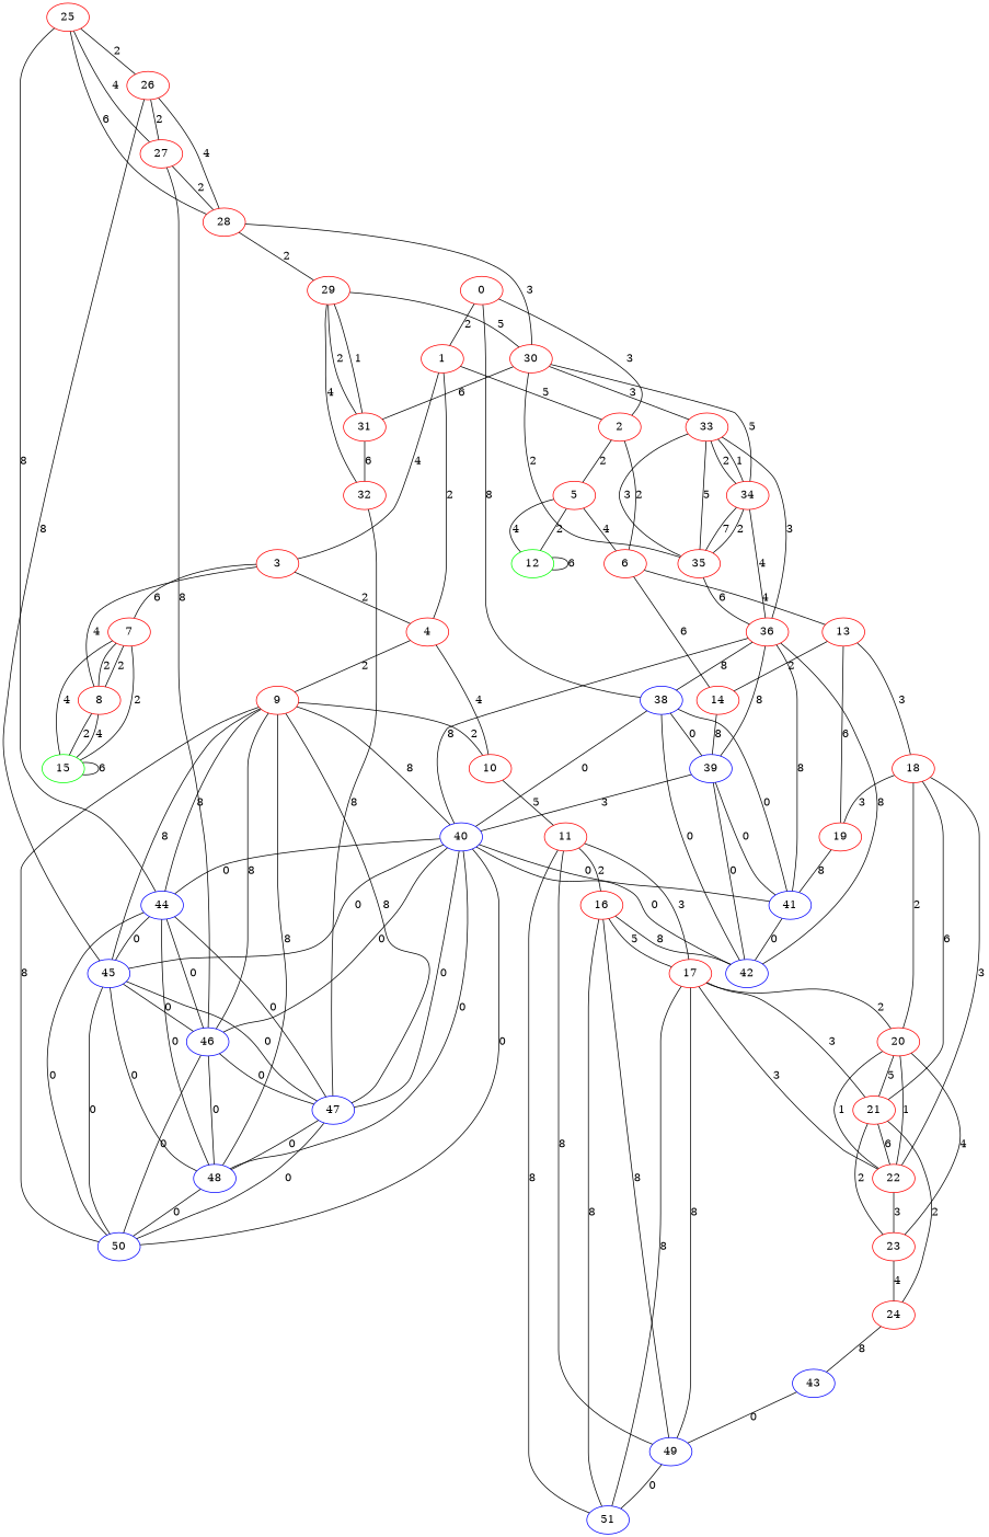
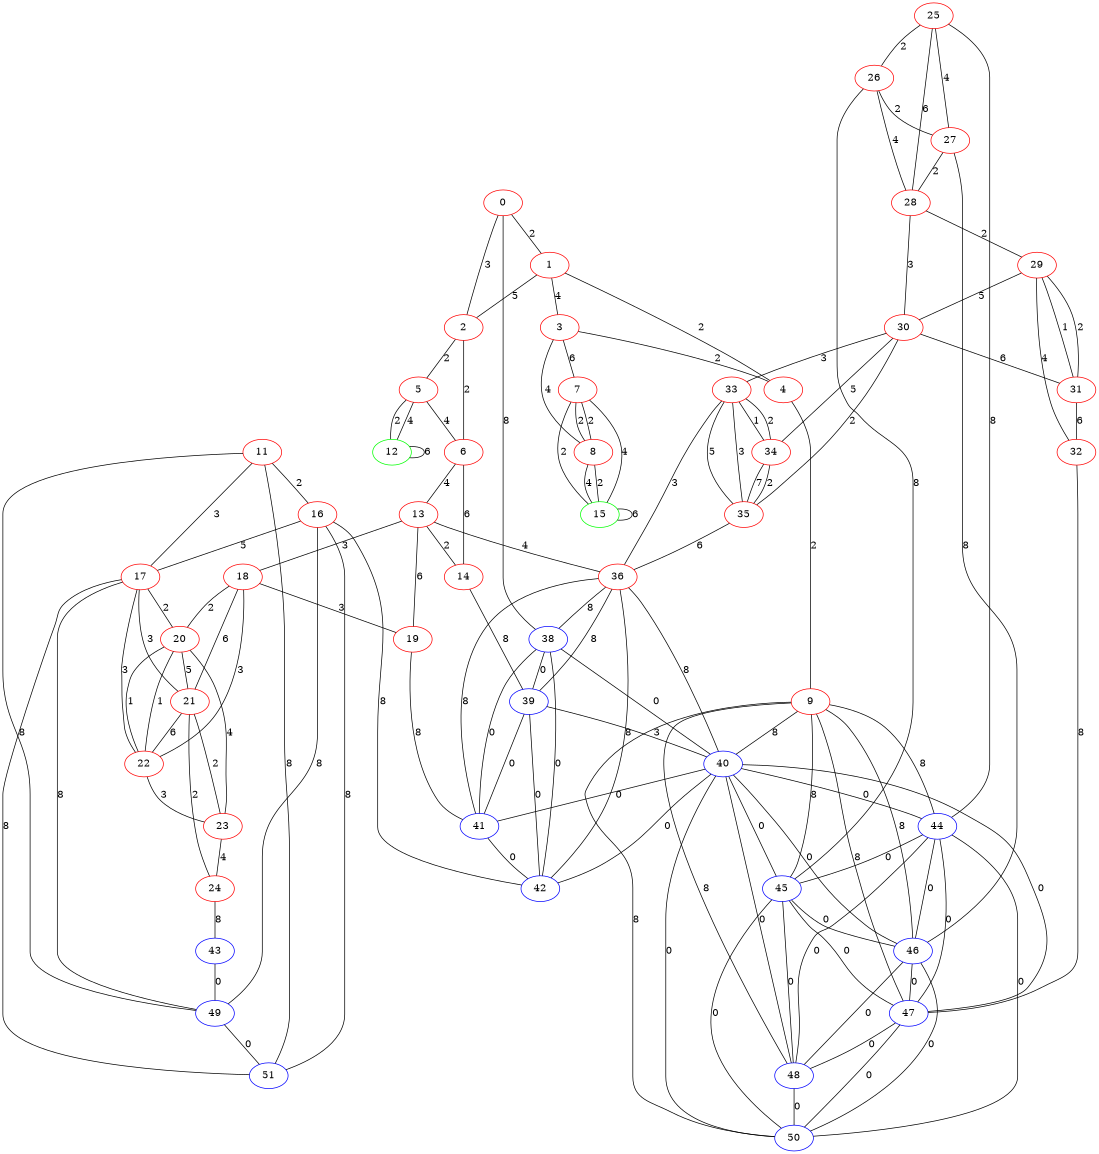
  graph {
    node [color=red weight=1]
    0
    1
    2
    38 [color=blue weight=3]
    3
    4
    5
    6
    40 [color=blue weight=3]
    39 [color=blue weight=3]
    42 [color=blue weight=3]
    41 [color=blue weight=3]
    7
    8
    9
-   10
    12 [color=green weight=2]
    13
    14
    15 [color=green weight=2]
    44 [color=blue weight=3]
    45 [color=blue weight=3]
    46 [color=blue weight=3]
    47 [color=blue weight=3]
    48 [color=blue weight=3]
    50 [color=blue weight=3]
    11
    18
    19
    16
    17
    49 [color=blue weight=3]
    51 [color=blue weight=3]
    20
    21
    22
    23
    24
    43 [color=blue weight=3]
    25
    26
    27
    28
    29
    30
    31
    32
    33
    34
    35
    36
    0 -- 1 [label=2]
    0 -- 2 [label=3]
    0 -- 38 [label=8]
    1 -- 2 [label=5]
    1 -- 3 [label=4]
    1 -- 4 [label=2]
    2 -- 5 [label=2]
    2 -- 6 [label=2]
    38 -- 40 [label=0]
    38 -- 39 [label=0]
    38 -- 42 [label=0]
    38 -- 41 [label=0]
    3 -- 4 [label=2]
    3 -- 7 [label=6]
    3 -- 8 [label=4]
    4 -- 9 [label=2]
-   4 -- 10 [label=4]
    5 -- 6 [label=4]
    5 -- 12 [label=4]
    5 -- 12 [label=2]
    6 -- 13 [label=4]
    6 -- 14 [label=6]
    40 -- 42 [label=0]
    40 -- 41 [label=0]
    40 -- 44 [label=0]
    40 -- 45 [label=0]
    40 -- 46 [label=0]
    40 -- 47 [label=0]
    40 -- 48 [label=0]
    40 -- 50 [label=0]
    39 -- 40 [label=3]
    39 -- 42 [label=0]
    39 -- 41 [label=0]
    41 -- 42 [label=0]
    7 -- 8 [label=2]
    7 -- 8 [label=2]
    7 -- 15 [label=4]
    7 -- 15 [label=2]
    8 -- 15 [label=2]
    8 -- 15 [label=4]
    9 -- 40 [label=8]
-   9 -- 10 [label=2]
    9 -- 44 [label=8]
    9 -- 45 [label=8]
    9 -- 46 [label=8]
    9 -- 47 [label=8]
    9 -- 48 [label=8]
    9 -- 50 [label=8]
-   10 -- 11 [label=5]
    12 -- 12 [label=6]
    13 -- 14 [label=2]
    13 -- 18 [label=3]
    13 -- 19 [label=6]
    14 -- 39 [label=8]
    15 -- 15 [label=6]
    44 -- 45 [label=0]
    44 -- 46 [label=0]
    44 -- 47 [label=0]
    44 -- 48 [label=0]
    44 -- 50 [label=0]
    45 -- 46 [label=0]
    45 -- 47 [label=0]
    45 -- 48 [label=0]
    45 -- 50 [label=0]
    46 -- 47 [label=0]
    46 -- 48 [label=0]
    46 -- 50 [label=0]
    47 -- 48 [label=0]
    47 -- 50 [label=0]
    48 -- 50 [label=0]
    11 -- 16 [label=2]
    11 -- 17 [label=3]
    11 -- 49 [label=8]
    11 -- 51 [label=8]
    18 -- 19 [label=3]
    18 -- 20 [label=2]
    18 -- 21 [label=6]
    18 -- 22 [label=3]
    19 -- 41 [label=8]
    16 -- 42 [label=8]
    16 -- 17 [label=5]
    16 -- 49 [label=8]
    16 -- 51 [label=8]
    17 -- 49 [label=8]
    17 -- 51 [label=8]
    17 -- 20 [label=2]
    17 -- 21 [label=3]
    17 -- 22 [label=3]
    49 -- 51 [label=0]
    20 -- 21 [label=5]
    20 -- 22 [label=1]
    20 -- 22 [label=1]
    20 -- 23 [label=4]
    21 -- 22 [label=6]
    21 -- 23 [label=2]
    21 -- 24 [label=2]
    22 -- 23 [label=3]
    23 -- 24 [label=4]
    24 -- 43 [label=8]
    43 -- 49 [label=0]
    25 -- 44 [label=8]
    25 -- 26 [label=2]
    25 -- 27 [label=4]
    25 -- 28 [label=6]
    26 -- 45 [label=8]
    26 -- 27 [label=2]
    26 -- 28 [label=4]
    27 -- 46 [label=8]
    27 -- 28 [label=2]
    28 -- 29 [label=2]
    28 -- 30 [label=3]
    29 -- 30 [label=5]
    29 -- 31 [label=1]
    29 -- 31 [label=2]
    29 -- 32 [label=4]
    30 -- 31 [label=6]
    30 -- 33 [label=3]
    30 -- 34 [label=5]
    30 -- 35 [label=2]
    31 -- 32 [label=6]
    32 -- 47 [label=8]
    33 -- 34 [label=2]
    33 -- 34 [label=1]
    33 -- 35 [label=5]
    33 -- 35 [label=3]
    33 -- 36 [label=3]
    34 -- 35 [label=7]
    34 -- 35 [label=2]
-   34 -- 36 [label=4]
+   13 -- 36 [label=4]
    35 -- 36 [label=6]
    36 -- 38 [label=8]
    36 -- 40 [label=8]
    36 -- 39 [label=8]
    36 -- 42 [label=8]
    36 -- 41 [label=8]
  }
